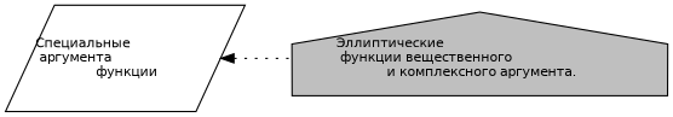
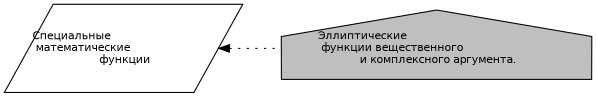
  digraph {
    rankdir=LR
    node [color=black fontname=Helvetica fontsize=10 style=filled]
    n1 [fillcolor=grey75 fontcolor=black height=0.2 label="Эллиптические\l функции вещественного\l и комплексного аргумента." shape=house width=0.4]
-   n2 [fillcolor=white height=0.2 label="Специальные\l аргумента\l функции" shape=parallelogram width=0.4]
+   n2 [fillcolor=white height=0.2 label="Специальные\l математические\l функции" shape=parallelogram width=0.4]
    n2 -> n1 [dir=back fontname=Helvetica fontsize=10 labelfontname=Helvetica labelfontsize=10 shape=plaintext style=dotted]
  }
